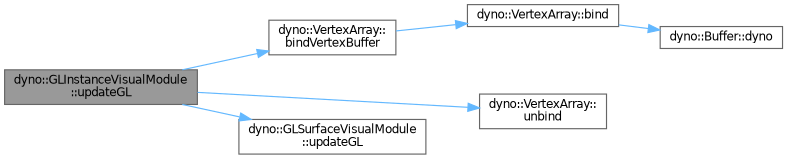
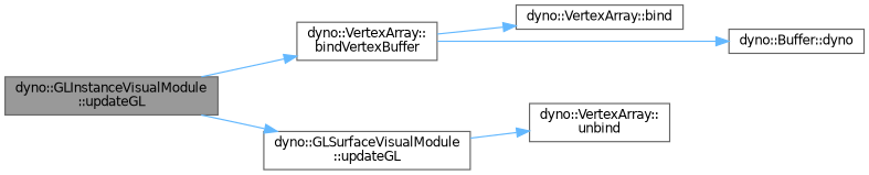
  digraph {
    fontname="DejaVu Sans"
    rankdir=LR
    node [color=grey40 fillcolor=white fontname="DejaVu Sans" fontsize=10 shape=box style=filled]
    edge [color=steelblue1 fontname="DejaVu Sans" fontsize=10 labelfontname=Helvetica labelfontsize=10 style=solid]
    n1 [color=gray40 fillcolor=grey60 fontcolor=black height=0.2 label="dyno::GLInstanceVisualModule\l::updateGL" width=0.4]
    n2 [height=0.2 label="dyno::VertexArray::\lbindVertexBuffer" width=0.4]
    n3 [height=0.2 label="dyno::VertexArray::\lunbind" width=0.4]
    n4 [height=0.2 label="dyno::GLSurfaceVisualModule\l::updateGL" width=0.4]
    n5 [height=0.2 label="dyno::VertexArray::bind" width=0.4]
    n6 [height=0.2 label="dyno::Buffer::dyno" width=0.4]
    n1 -> n2
-   n1 -> n3
+   n4 -> n3
    n1 -> n4
    n2 -> n5
-   n5 -> n6
+   n2 -> n6
  }
